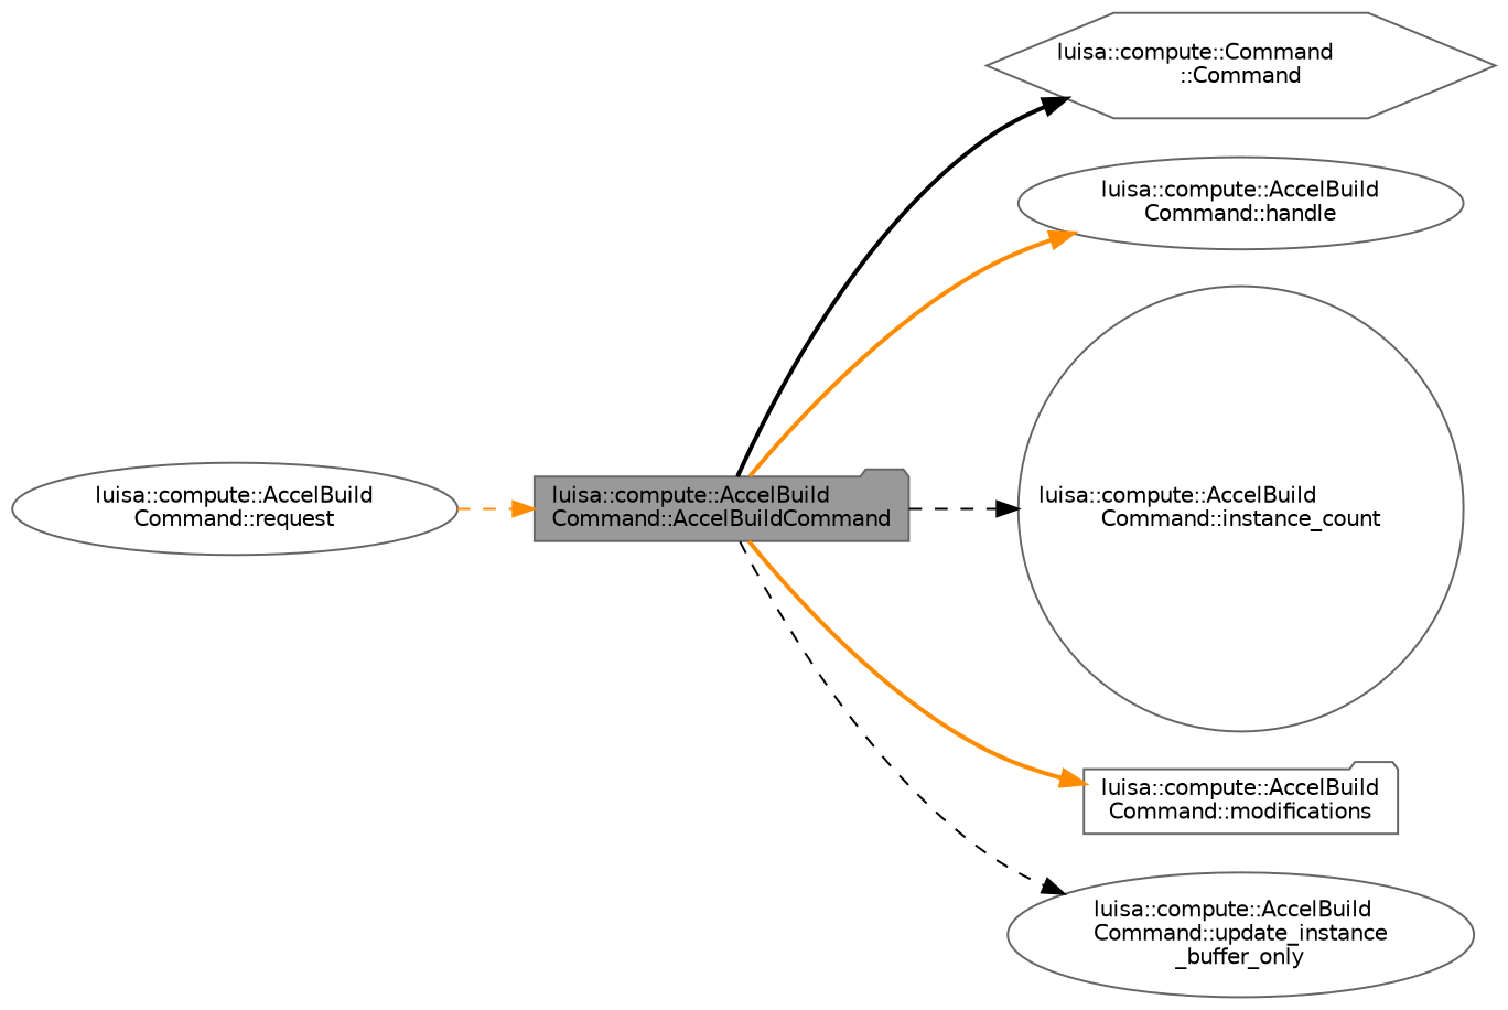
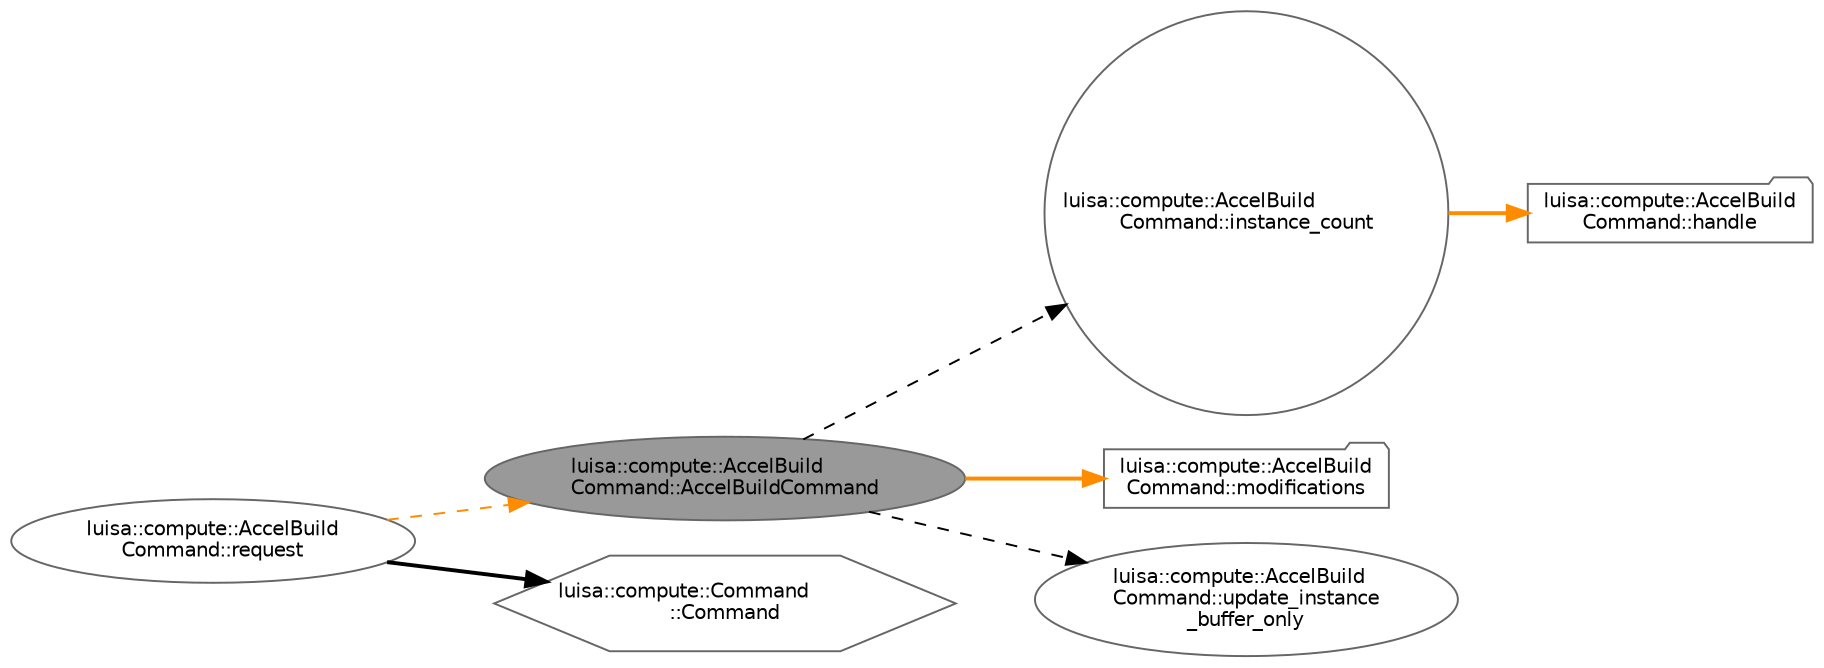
  digraph {
    rankdir=LR
    node [color=grey40 fillcolor=white fontname=Helvetica fontsize=10 shape=ellipse style=filled]
    edge [color=black fontname=Helvetica fontsize=10 labelfontname=Helvetica labelfontsize=10 style=bold]
-   n1 [color=gray40 fillcolor=grey60 fontcolor=black height=0.2 label="luisa::compute::AccelBuild\lCommand::AccelBuildCommand" shape=folder width=0.4]
+   n1 [color=gray40 fillcolor=grey60 fontcolor=black height=0.2 label="luisa::compute::AccelBuild\lCommand::AccelBuildCommand" width=0.4]
    n2 [height=0.2 label="luisa::compute::Command\l::Command" shape=hexagon width=0.4]
-   n3 [height=0.2 label="luisa::compute::AccelBuild\lCommand::handle" width=0.4]
+   n3 [height=0.2 label="luisa::compute::AccelBuild\lCommand::handle" shape=folder width=0.4]
    n4 [height=0.2 label="luisa::compute::AccelBuild\lCommand::instance_count" shape=circle width=0.4]
    n5 [height=0.2 label="luisa::compute::AccelBuild\lCommand::modifications" shape=folder width=0.4]
    n6 [height=0.2 label="luisa::compute::AccelBuild\lCommand::update_instance\l_buffer_only" width=0.4]
    n7 [height=0.2 label="luisa::compute::AccelBuild\lCommand::request" width=0.4]
-   n1 -> n2
-   n1 -> n3 [color=darkorange]
+   n7 -> n2
+   n4 -> n3 [color=darkorange]
    n1 -> n4 [style=dashed]
    n1 -> n5 [color=darkorange]
    n1 -> n6 [style=dashed]
    n7 -> n1 [color=darkorange style=dashed]
  }
